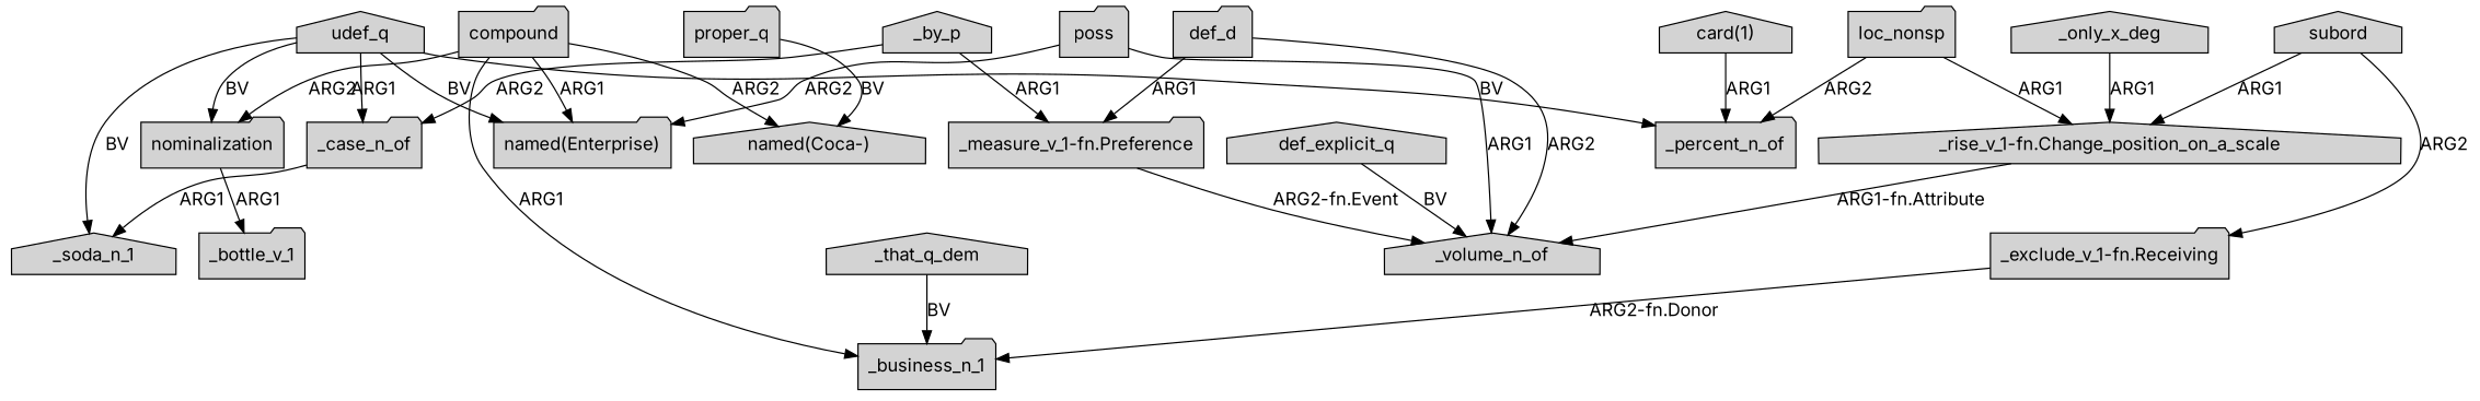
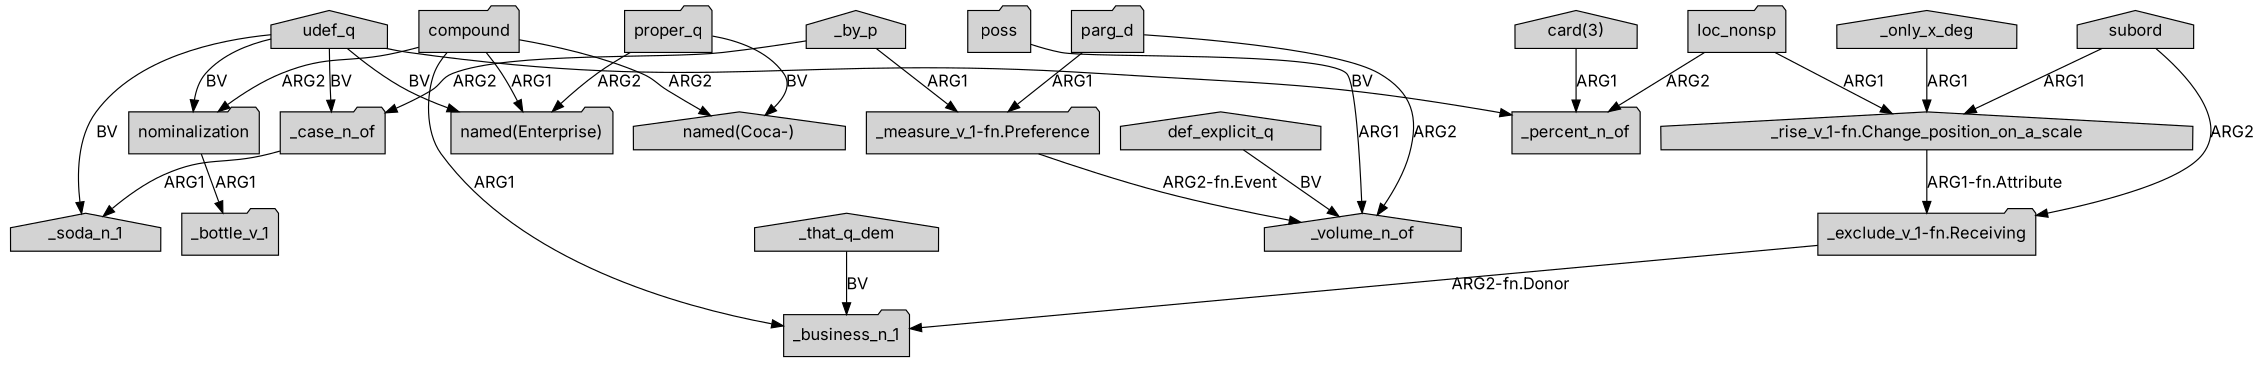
  digraph {
    fontname=Inter
    node [fontname=Inter shape=folder style=filled]
    edge [fontname=Inter]
    _by_p [shape=house]
    _case_n_of
    "_measure_v_1-fn.Preference"
    _soda_n_1 [shape=house]
    _volume_n_of [shape=house]
    compound
    "named(Enterprise)"
    _business_n_1
    nominalization
    "named(Coca-)" [shape=house]
    _bottle_v_1
    poss
    "_exclude_v_1-fn.Receiving"
    "_rise_v_1-fn.Change_position_on_a_scale" [shape=house]
    loc_nonsp
    _percent_n_of
    udef_q [shape=house]
    _only_x_deg [shape=house]
    _that_q_dem [shape=house]
    def_explicit_q [shape=house]
-   parg_d [label=def_d]
+   parg_d
    proper_q
    subord [shape=house]
-   "card(1)" [shape=house]
+   "card(1)" [shape=house label="card(3)"]
    _by_p -> _case_n_of [label=ARG2]
    _by_p -> "_measure_v_1-fn.Preference" [label=ARG1]
    _case_n_of -> _soda_n_1 [label=ARG1]
    "_measure_v_1-fn.Preference" -> _volume_n_of [label="ARG2-fn.Event"]
    compound -> "named(Enterprise)" [label=ARG1]
    compound -> _business_n_1 [label=ARG1]
    compound -> nominalization [label=ARG2]
    compound -> "named(Coca-)" [label=ARG2]
    nominalization -> _bottle_v_1 [label=ARG1]
    poss -> _volume_n_of [label=ARG1]
-   poss -> "named(Enterprise)" [label=ARG2]
+   proper_q -> "named(Enterprise)" [label=ARG2]
    "_exclude_v_1-fn.Receiving" -> _business_n_1 [label="ARG2-fn.Donor"]
-   "_rise_v_1-fn.Change_position_on_a_scale" -> _volume_n_of [label="ARG1-fn.Attribute"]
+   "_rise_v_1-fn.Change_position_on_a_scale" -> "_exclude_v_1-fn.Receiving" [label="ARG1-fn.Attribute"]
    loc_nonsp -> "_rise_v_1-fn.Change_position_on_a_scale" [label=ARG1]
    loc_nonsp -> _percent_n_of [label=ARG2]
-   udef_q -> _case_n_of [label=ARG1]
+   udef_q -> _case_n_of [label=BV]
    udef_q -> _soda_n_1 [label=BV]
    udef_q -> "named(Enterprise)" [label=BV]
    udef_q -> nominalization [label=BV]
    udef_q -> _percent_n_of [label=BV]
    _only_x_deg -> "_rise_v_1-fn.Change_position_on_a_scale" [label=ARG1]
    _that_q_dem -> _business_n_1 [label=BV]
    def_explicit_q -> _volume_n_of [label=BV]
    parg_d -> "_measure_v_1-fn.Preference" [label=ARG1]
    parg_d -> _volume_n_of [label=ARG2]
    proper_q -> "named(Coca-)" [label=BV]
    subord -> "_exclude_v_1-fn.Receiving" [label=ARG2]
    subord -> "_rise_v_1-fn.Change_position_on_a_scale" [label=ARG1]
    "card(1)" -> _percent_n_of [label=ARG1]
  }
